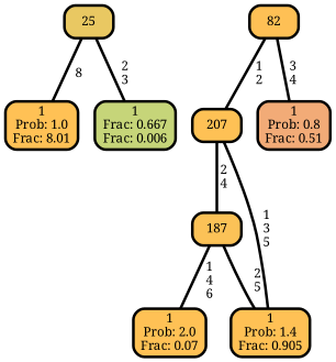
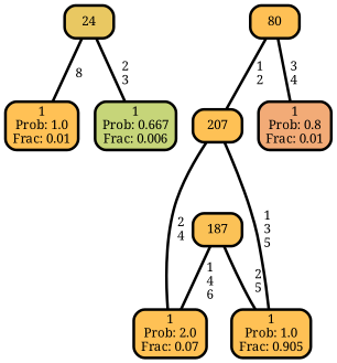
  graph {
    fontname="Noto Serif"
    ranksep="0 equally"
    splines=straight
    node [color=black fillcolor="#ffc155" fontcolor=black fontname="Noto Serif" penwidth=3 shape=box style="filled, rounded"]
    edge [color=black fontname="Noto Serif" penwidth=3]
-   n1 [label="1\nProb: 1.0\nFrac: 8.01"]
-   n2 [fillcolor="#e9c862" label=25]
-   n3 [fillcolor="#c6d579" label="1\nFrac: 0.667\nFrac: 0.006"]
+   n1 [label="1\nProb: 1.0\nFrac: 0.01"]
+   n2 [fillcolor="#e9c862" label=24]
+   n3 [fillcolor="#c6d579" label="1\nProb: 0.667\nFrac: 0.006"]
    n4 [fillcolor="#fbc257" label=187]
    n5 [label="1\nProb: 2.0\nFrac: 0.07"]
-   n6 [label="1\nProb: 1.4\nFrac: 0.905"]
+   n6 [label="1\nProb: 1.0\nFrac: 0.905"]
    n7 [fillcolor="#fec155" label=207]
-   n8 [fillcolor="#fec055" label=82]
-   n9 [fillcolor="#f2ab77" label="1\nProb: 0.8\nFrac: 0.51"]
+   n8 [fillcolor="#fec055" label=80]
+   n9 [fillcolor="#f2ab77" label="1\nProb: 0.8\nFrac: 0.01"]
    subgraph sub_1 {
      rank=same
    }
    n2 -- n1 [label=" 8"]
    n2 -- n3 [label=" 2\n 3"]
    n4 -- n5 [label=" 1\n 4\n 6"]
    n4 -- n6 [label=" 2\n 5"]
-   n7 -- n4 [label=" 2\n 4"]
+   n7 -- n5 [label=" 2\n 4"]
    n7 -- n6 [label=" 1\n 3\n 5"]
    n8 -- n7 [label=" 1\n 2"]
    n8 -- n9 [label=" 3\n 4"]
  }
